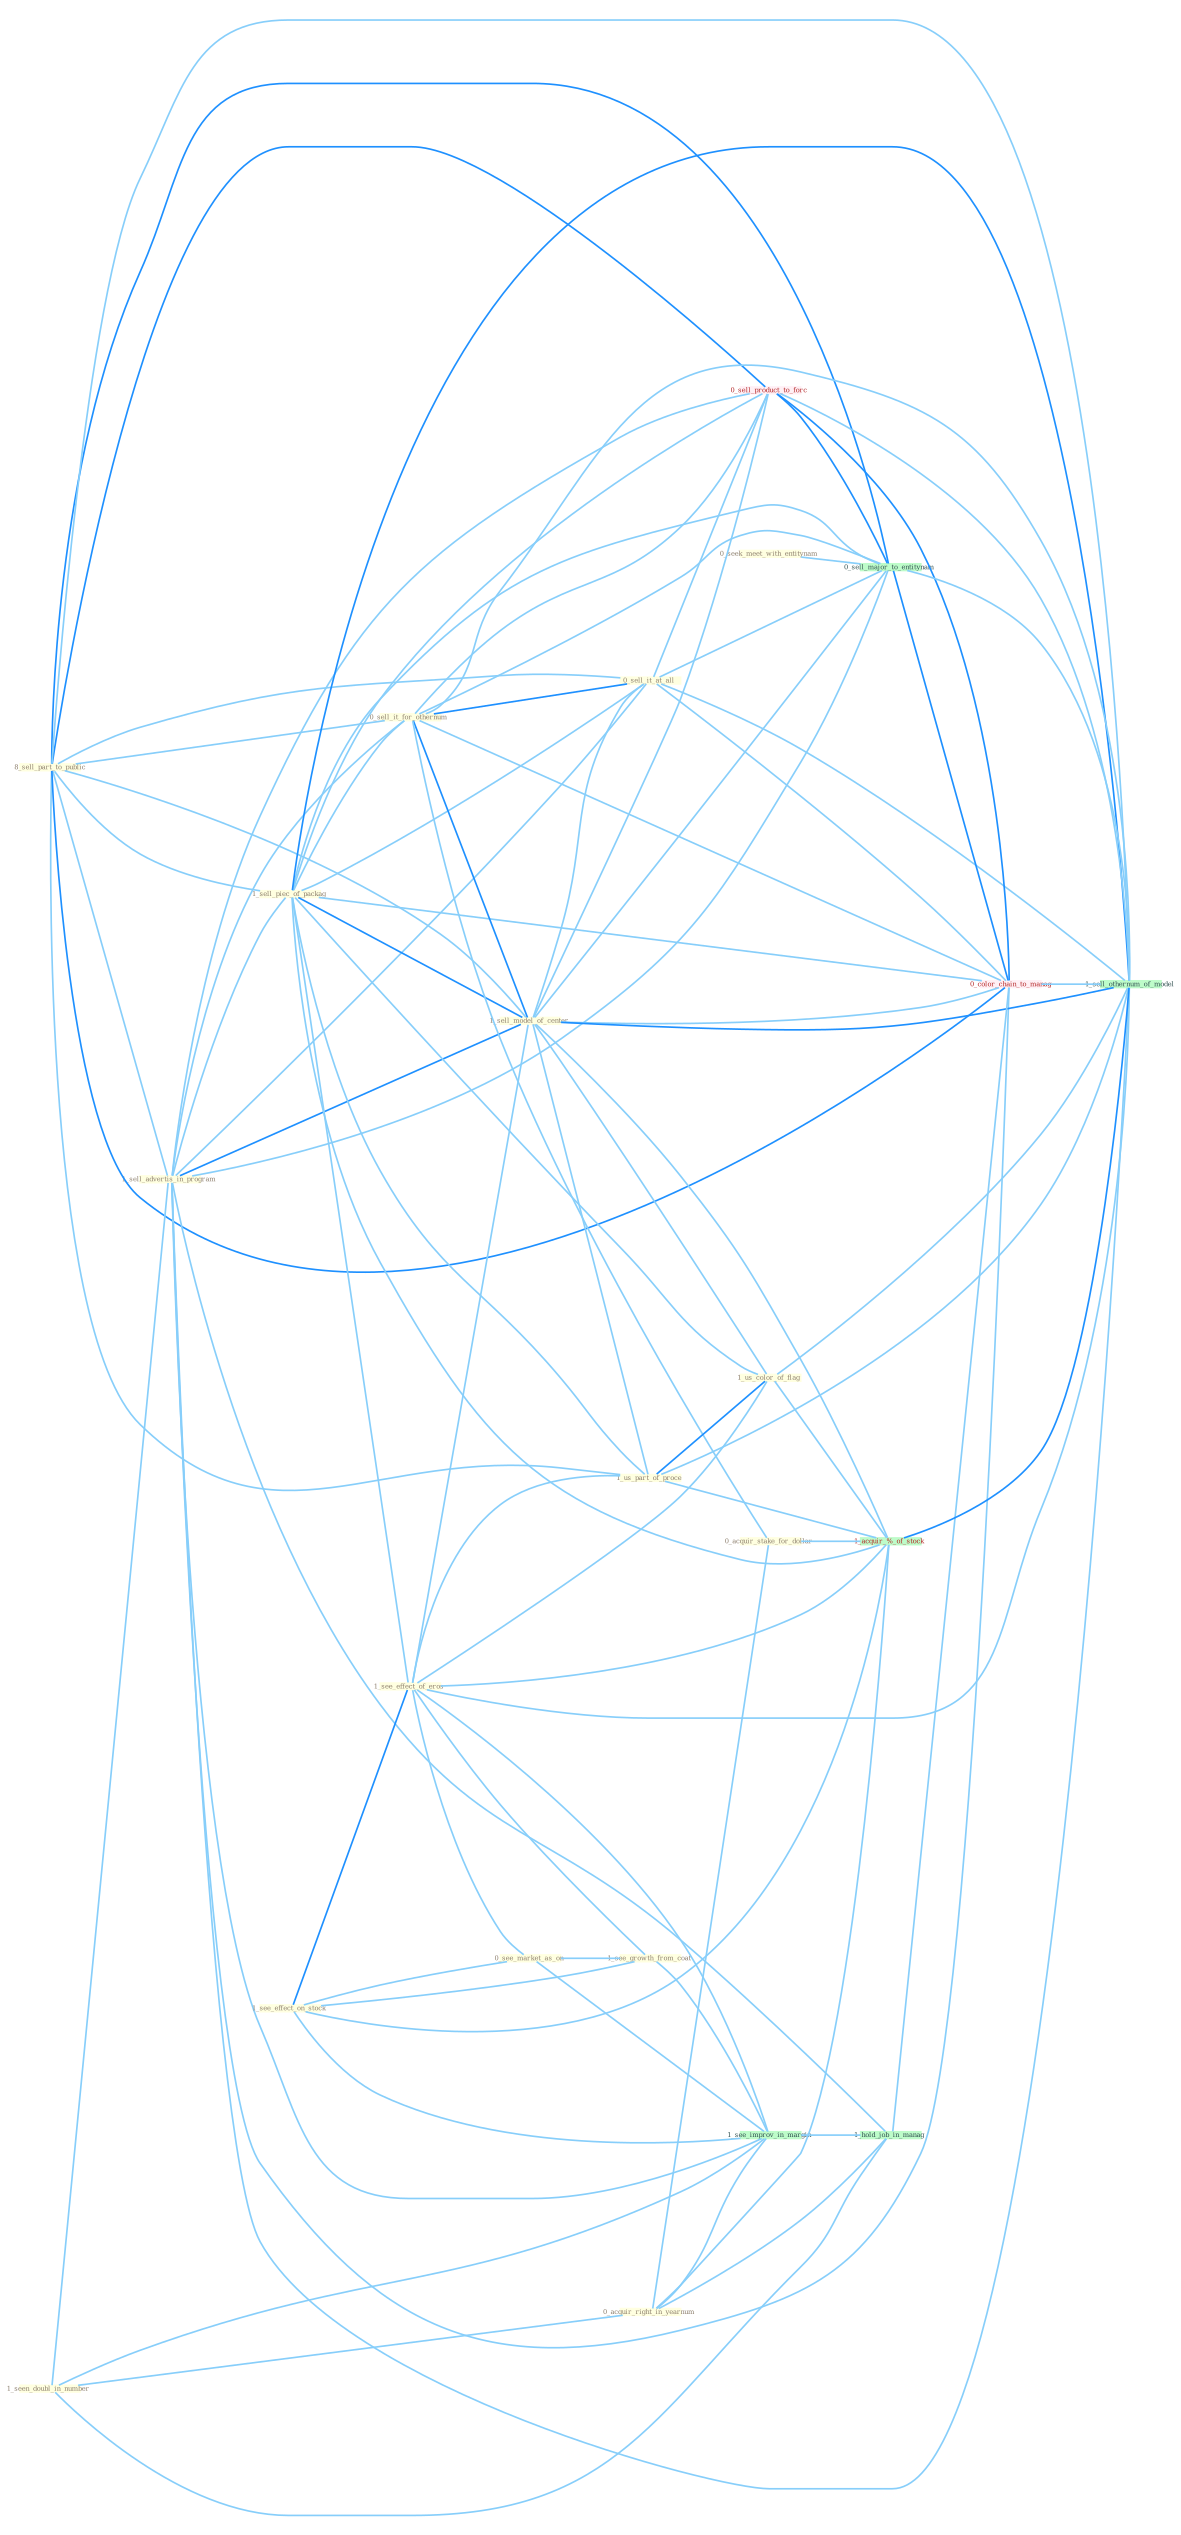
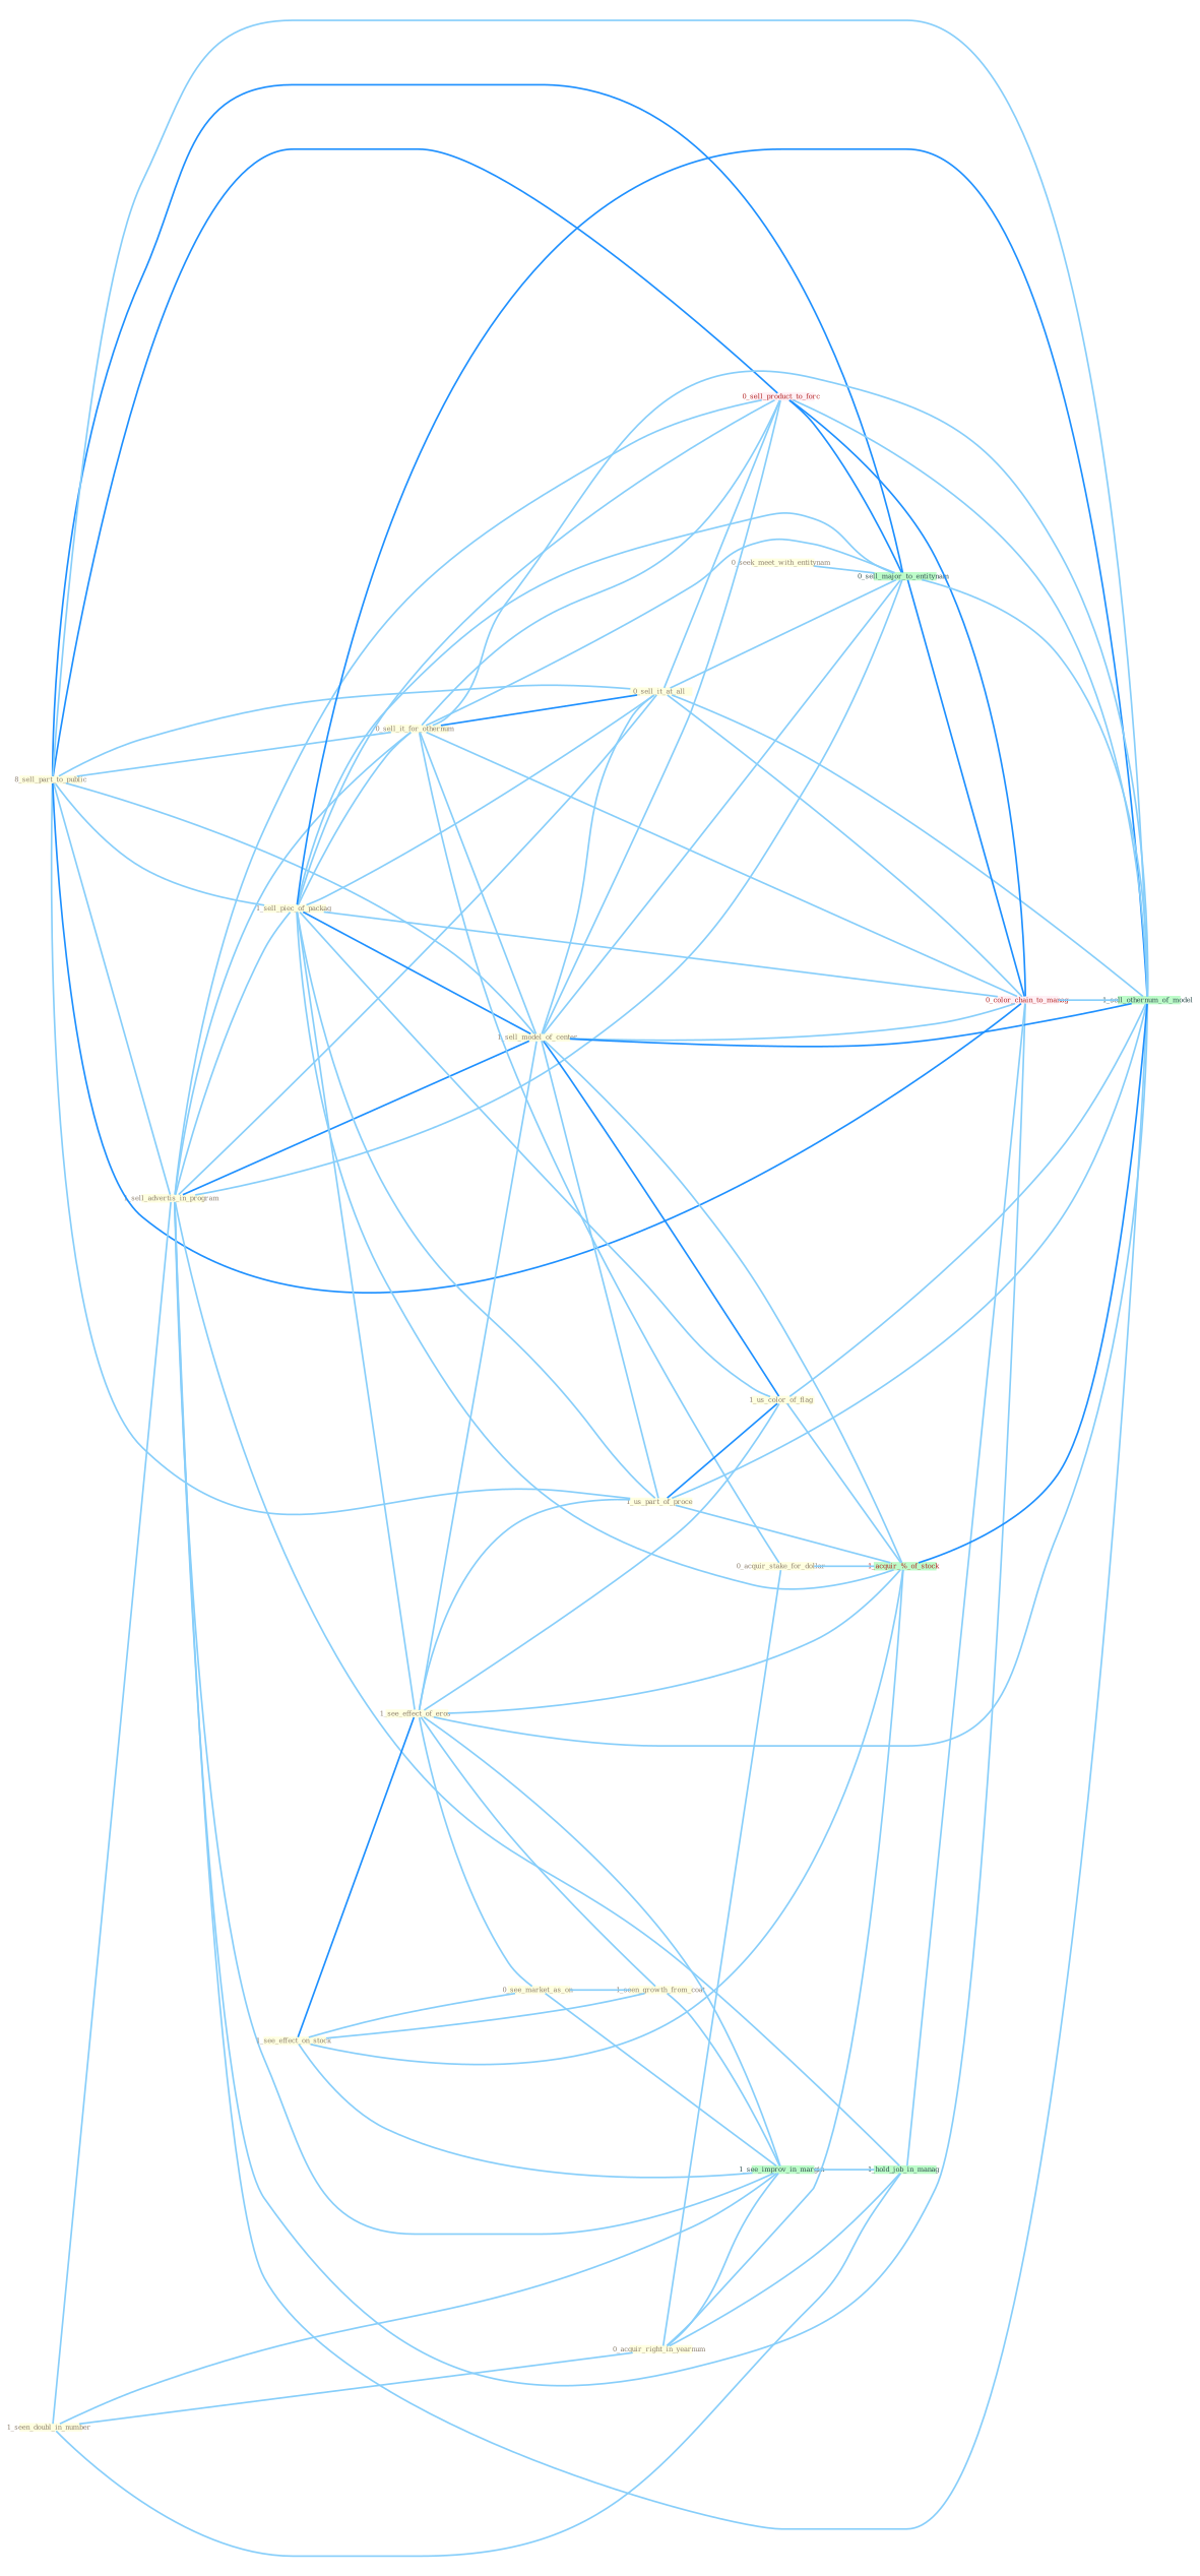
  graph {
    rankdir=LR
    node [color="#ffffe0" fixedsize=true fontcolor="#8b7d6b" fontsize=4 shape=polygon style=filled]
    edge [color="#87cefa" w=1]
    n1 [height=.06 label="8_sell_part_to_public" width=.5]
    "1_seen_doubl_in_number " [height=.06 width=.5]
    "1_sell_advertis_in_program " [height=.06 width=.5]
    "1_sell_piec_of_packag " [height=.06 width=.5]
    "0_seek_meet_with_entitynam " [height=.06 width=.5]
    "1_see_effect_on_stock " [height=.06 width=.5]
    "0_sell_it_for_othernum " [height=.06 width=.5]
    "1_see_effect_of_eros " [height=.06 width=.5]
    "0_acquir_right_in_yearnum " [height=.06 width=.5]
    "1_sell_model_of_center " [height=.06 width=.5]
    "1_us_part_of_proce " [height=.06 width=.5]
    "0_see_market_as_on " [height=.06 width=.5]
-   "1_see_growth_from_coat " [height=.06 width=.5]
+   "1_see_growth_from_coat " [height=.06 width=.5 label="1_seen_growth_from_coat"]
    "0_acquir_stake_for_dollar " [height=.06 width=.5]
    "1_us_color_of_flag " [height=.06 width=.5]
    "0_sell_it_at_all " [height=.06 width=.5]
    "0_sell_product_to_forc " [color="#fff0f5" fontcolor="#b22222" height=.06 width=.5]
    n18 [color="#fff0f5" fontcolor="#b22222" height=.06 label="0_color_chain_to_manag" width=.5]
    "0_sell_major_to_entitynam " [color="#BDFCC9" fontcolor="#2f4f4f" height=.06 width=.5]
    "1_sell_othernum_of_model " [color="#BDFCC9" fontcolor="#2f4f4f" height=.06 width=.5]
    "1_see_improv_in_margin " [color="#BDFCC9" fontcolor="#2f4f4f" height=.06 width=.5]
    "1_hold_job_in_manag " [color="#BDFCC9" fontcolor="#2f4f4f" height=.06 width=.5]
    "1_acquir_%_of_stock " [color="#BDFCC9" fontcolor="#b22222" height=.06 width=.5]
    subgraph sub_1 {
      n1
      "1_seen_doubl_in_number "
      "1_sell_advertis_in_program "
      "1_sell_piec_of_packag "
      "0_seek_meet_with_entitynam "
      "1_see_effect_on_stock "
      "0_sell_it_for_othernum "
      "1_see_effect_of_eros "
      "0_acquir_right_in_yearnum "
      "1_sell_model_of_center "
      "1_us_part_of_proce "
      "0_see_market_as_on "
      "1_see_growth_from_coat "
      "0_acquir_stake_for_dollar "
      "1_us_color_of_flag "
      "0_sell_it_at_all "
    }
    subgraph sub_2 {
      "0_sell_product_to_forc "
      n18
    }
    n1 -- "1_sell_advertis_in_program "
    n1 -- "1_sell_piec_of_packag "
    n1 -- "0_sell_it_for_othernum "
    n1 -- "1_sell_model_of_center "
    n1 -- "1_us_part_of_proce "
    n1 -- "0_sell_it_at_all "
    n1 -- "0_sell_product_to_forc " [color="#1e90ff" w=2]
    n1 -- n18 [color="#1e90ff" w=2]
    n1 -- "0_sell_major_to_entitynam " [color="#1e90ff" w=2]
    n1 -- "1_sell_othernum_of_model "
    "1_seen_doubl_in_number " -- "1_sell_advertis_in_program "
    "1_seen_doubl_in_number " -- "0_acquir_right_in_yearnum "
    "1_seen_doubl_in_number " -- "1_see_improv_in_margin "
    "1_seen_doubl_in_number " -- "1_hold_job_in_manag "
    "1_sell_advertis_in_program " -- "1_sell_piec_of_packag "
    "1_sell_advertis_in_program " -- "0_sell_it_for_othernum "
    "1_sell_advertis_in_program " -- "1_sell_model_of_center " [color="#1e90ff"]
    "1_sell_advertis_in_program " -- "0_sell_it_at_all "
    "1_sell_advertis_in_program " -- "0_sell_product_to_forc "
    "1_sell_advertis_in_program " -- n18
    "1_sell_advertis_in_program " -- "0_sell_major_to_entitynam "
    "1_sell_advertis_in_program " -- "1_sell_othernum_of_model "
    "1_sell_advertis_in_program " -- "1_see_improv_in_margin "
    "1_sell_advertis_in_program " -- "1_hold_job_in_manag "
    "1_sell_piec_of_packag " -- "0_sell_it_for_othernum "
    "1_sell_piec_of_packag " -- "1_see_effect_of_eros "
    "1_sell_piec_of_packag " -- "1_sell_model_of_center " [color="#1e90ff" w=2]
    "1_sell_piec_of_packag " -- "1_us_part_of_proce "
    "1_sell_piec_of_packag " -- "1_us_color_of_flag "
    "1_sell_piec_of_packag " -- "0_sell_it_at_all "
    "1_sell_piec_of_packag " -- "0_sell_product_to_forc "
    "1_sell_piec_of_packag " -- n18
    "1_sell_piec_of_packag " -- "0_sell_major_to_entitynam "
    "1_sell_piec_of_packag " -- "1_sell_othernum_of_model " [color="#1e90ff" w=2]
    "1_sell_piec_of_packag " -- "1_acquir_%_of_stock "
    "0_seek_meet_with_entitynam " -- "0_sell_major_to_entitynam "
    "1_see_effect_on_stock " -- "1_see_effect_of_eros " [color="#1e90ff" w=2]
    "1_see_effect_on_stock " -- "0_see_market_as_on "
    "1_see_effect_on_stock " -- "1_see_growth_from_coat "
    "1_see_effect_on_stock " -- "1_see_improv_in_margin "
    "1_see_effect_on_stock " -- "1_acquir_%_of_stock "
-   "0_sell_it_for_othernum " -- "1_sell_model_of_center " [color="#1e90ff"]
+   "0_sell_it_for_othernum " -- "1_sell_model_of_center "
    "0_sell_it_for_othernum " -- "0_acquir_stake_for_dollar "
    "0_sell_it_for_othernum " -- "0_sell_it_at_all " [color="#1e90ff" w=2]
    "0_sell_it_for_othernum " -- "0_sell_product_to_forc "
    "0_sell_it_for_othernum " -- n18
    "0_sell_it_for_othernum " -- "0_sell_major_to_entitynam "
    "0_sell_it_for_othernum " -- "1_sell_othernum_of_model "
    "1_see_effect_of_eros " -- "1_sell_model_of_center "
    "1_see_effect_of_eros " -- "1_us_part_of_proce "
    "1_see_effect_of_eros " -- "0_see_market_as_on "
    "1_see_effect_of_eros " -- "1_see_growth_from_coat "
    "1_see_effect_of_eros " -- "1_us_color_of_flag "
    "1_see_effect_of_eros " -- "1_sell_othernum_of_model "
    "1_see_effect_of_eros " -- "1_see_improv_in_margin "
    "1_see_effect_of_eros " -- "1_acquir_%_of_stock "
    "0_acquir_right_in_yearnum " -- "0_acquir_stake_for_dollar "
    "0_acquir_right_in_yearnum " -- "1_see_improv_in_margin "
    "0_acquir_right_in_yearnum " -- "1_hold_job_in_manag "
    "0_acquir_right_in_yearnum " -- "1_acquir_%_of_stock "
    "1_sell_model_of_center " -- "1_us_part_of_proce "
-   "1_sell_model_of_center " -- "1_us_color_of_flag "
+   "1_sell_model_of_center " -- "1_us_color_of_flag " [color="#1e90ff"]
    "1_sell_model_of_center " -- "0_sell_it_at_all "
    "1_sell_model_of_center " -- "0_sell_product_to_forc "
    "1_sell_model_of_center " -- n18
    "1_sell_model_of_center " -- "0_sell_major_to_entitynam "
    "1_sell_model_of_center " -- "1_sell_othernum_of_model " [color="#1e90ff" w=2]
    "1_sell_model_of_center " -- "1_acquir_%_of_stock "
    "1_us_part_of_proce " -- "1_us_color_of_flag " [color="#1e90ff" w=2]
    "1_us_part_of_proce " -- "1_sell_othernum_of_model "
    "1_us_part_of_proce " -- "1_acquir_%_of_stock "
    "0_see_market_as_on " -- "1_see_growth_from_coat "
    "0_see_market_as_on " -- "1_see_improv_in_margin "
    "1_see_growth_from_coat " -- "1_see_improv_in_margin "
    "0_acquir_stake_for_dollar " -- "1_acquir_%_of_stock "
    "1_us_color_of_flag " -- "1_sell_othernum_of_model "
    "1_us_color_of_flag " -- "1_acquir_%_of_stock "
    "0_sell_it_at_all " -- "0_sell_product_to_forc "
    "0_sell_it_at_all " -- n18
    "0_sell_it_at_all " -- "0_sell_major_to_entitynam "
    "0_sell_it_at_all " -- "1_sell_othernum_of_model "
    "0_sell_product_to_forc " -- n18 [color="#1e90ff" w=2]
    "0_sell_product_to_forc " -- "0_sell_major_to_entitynam " [color="#1e90ff" w=2]
    "0_sell_product_to_forc " -- "1_sell_othernum_of_model "
    n18 -- "1_sell_othernum_of_model "
    "0_sell_major_to_entitynam " -- n18 [color="#1e90ff" w=2]
    "0_sell_major_to_entitynam " -- "1_sell_othernum_of_model "
    "1_see_improv_in_margin " -- "1_hold_job_in_manag "
    "1_hold_job_in_manag " -- n18
    "1_acquir_%_of_stock " -- "1_sell_othernum_of_model " [color="#1e90ff"]
  }
